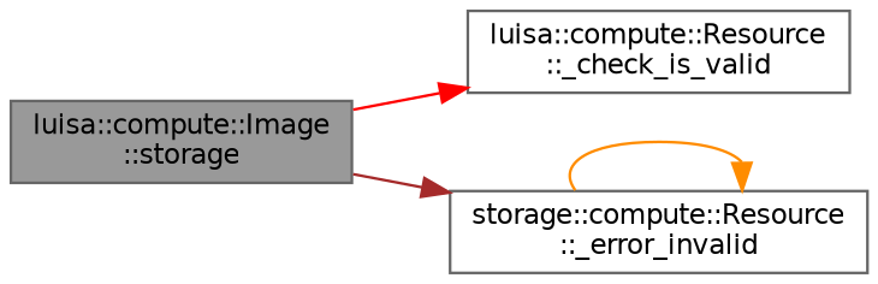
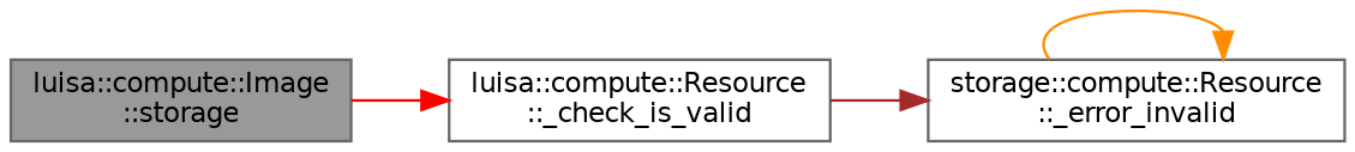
  digraph {
    rankdir=LR
    node [color=grey40 fillcolor=white fontname=Helvetica fontsize=10 shape=box style=filled]
    edge [fontname=Helvetica fontsize=10 labelfontname=Helvetica labelfontsize=10 style=solid]
    n1 [color=gray40 fillcolor=grey60 fontcolor=black height=0.2 label="luisa::compute::Image\l::storage" width=0.4]
    n2 [height=0.2 label="luisa::compute::Resource\l::_check_is_valid" width=0.4]
    n3 [height=0.2 label="storage::compute::Resource\l::_error_invalid" width=0.4]
    n1 -> n2 [color=red]
-   n1 -> n3 [color=brown]
+   n2 -> n3 [color=brown]
    n3 -> n3 [color=darkorange]
  }
